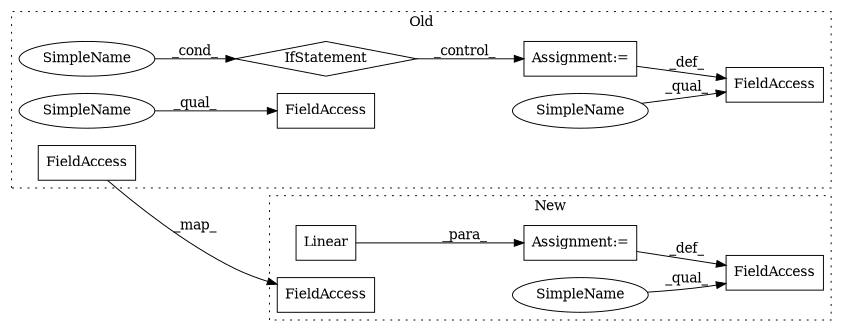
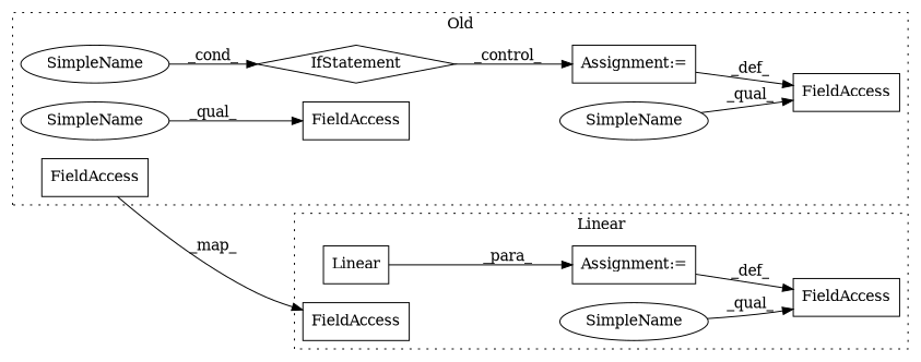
  digraph {
    rankdir=LR
    fontname="DejaVu Serif"
    node [a=22 l=4 s=1117 shape=box fontname="DejaVu Serif"]
    edge [fontname="DejaVu Serif"]
    n1 [a=25 l="4,2" label=IfStatement s="975,1010" shape=diamond]
    n2 [a=7 l=1 label="Assignment:=" s=1128]
    n3 [a=42 label=SimpleName shape=ellipse l="" s=""]
    n4 [l=11 label=FieldAccess]
    n5 [l=14 label=FieldAccess s=861]
    n6 [l=15 label=FieldAccess s=1245]
    n7 [a=42 label=SimpleName s=861 shape=ellipse]
    n8 [a=42 label=SimpleName shape=ellipse]
    n9 [a=32 l="7,1" label=Linear s="1084,1124"]
    n10 [a=7 l=1 label="Assignment:=" s=1080]
    n11 [l=13 label=FieldAccess s=1067]
    n12 [l=15 label=FieldAccess s=651]
    n13 [a=42 label=SimpleName s=1067 shape=ellipse]
    subgraph cluster_1 {
      label=Old
      style=dotted
      n1
      n2
      n3
      n4
      n5
      n6
      n7
      n8
    }
    subgraph cluster_2 {
-     label=New
+     label=Linear
      style=dotted
      n9
      n10
      n11
      n12
      n13
    }
    n1 -> n2 [label=_control_]
    n2 -> n4 [label=_def_]
    n3 -> n1 [label=_cond_]
    n6 -> n12 [label=_map_]
    n7 -> n5 [label=_qual_]
    n8 -> n4 [label=_qual_]
    n9 -> n10 [label=_para_]
    n10 -> n11 [label=_def_]
    n13 -> n11 [label=_qual_]
  }
